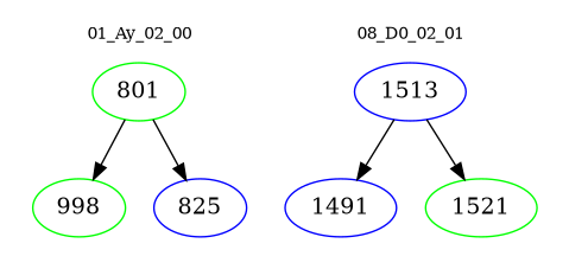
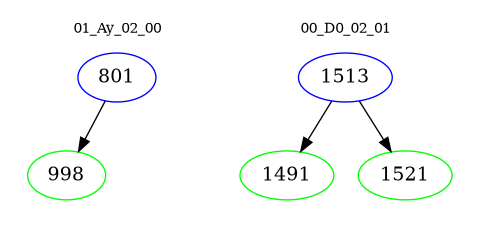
  digraph {
    node [color=blue]
    edge [color=black]
-   n1 [color=green label=801]
+   n1 [label=801]
    n2 [color=green label=998]
-   n3 [label=825]
    n4 [label=1513]
-   n5 [label=1491]
+   n5 [color=green label=1491]
    n6 [color=green label=1521]
    subgraph cluster_1 {
      color=white
      fontsize=10
      label="01_Ay_02_00"
      n1
      n2
-     n3
    }
    subgraph cluster_2 {
      color=white
      fontsize=10
-     label="08_D0_02_01"
+     label="00_D0_02_01"
      n4
      n5
      n6
    }
    n1 -> n2
-   n1 -> n3
    n4 -> n5
    n4 -> n6
  }
